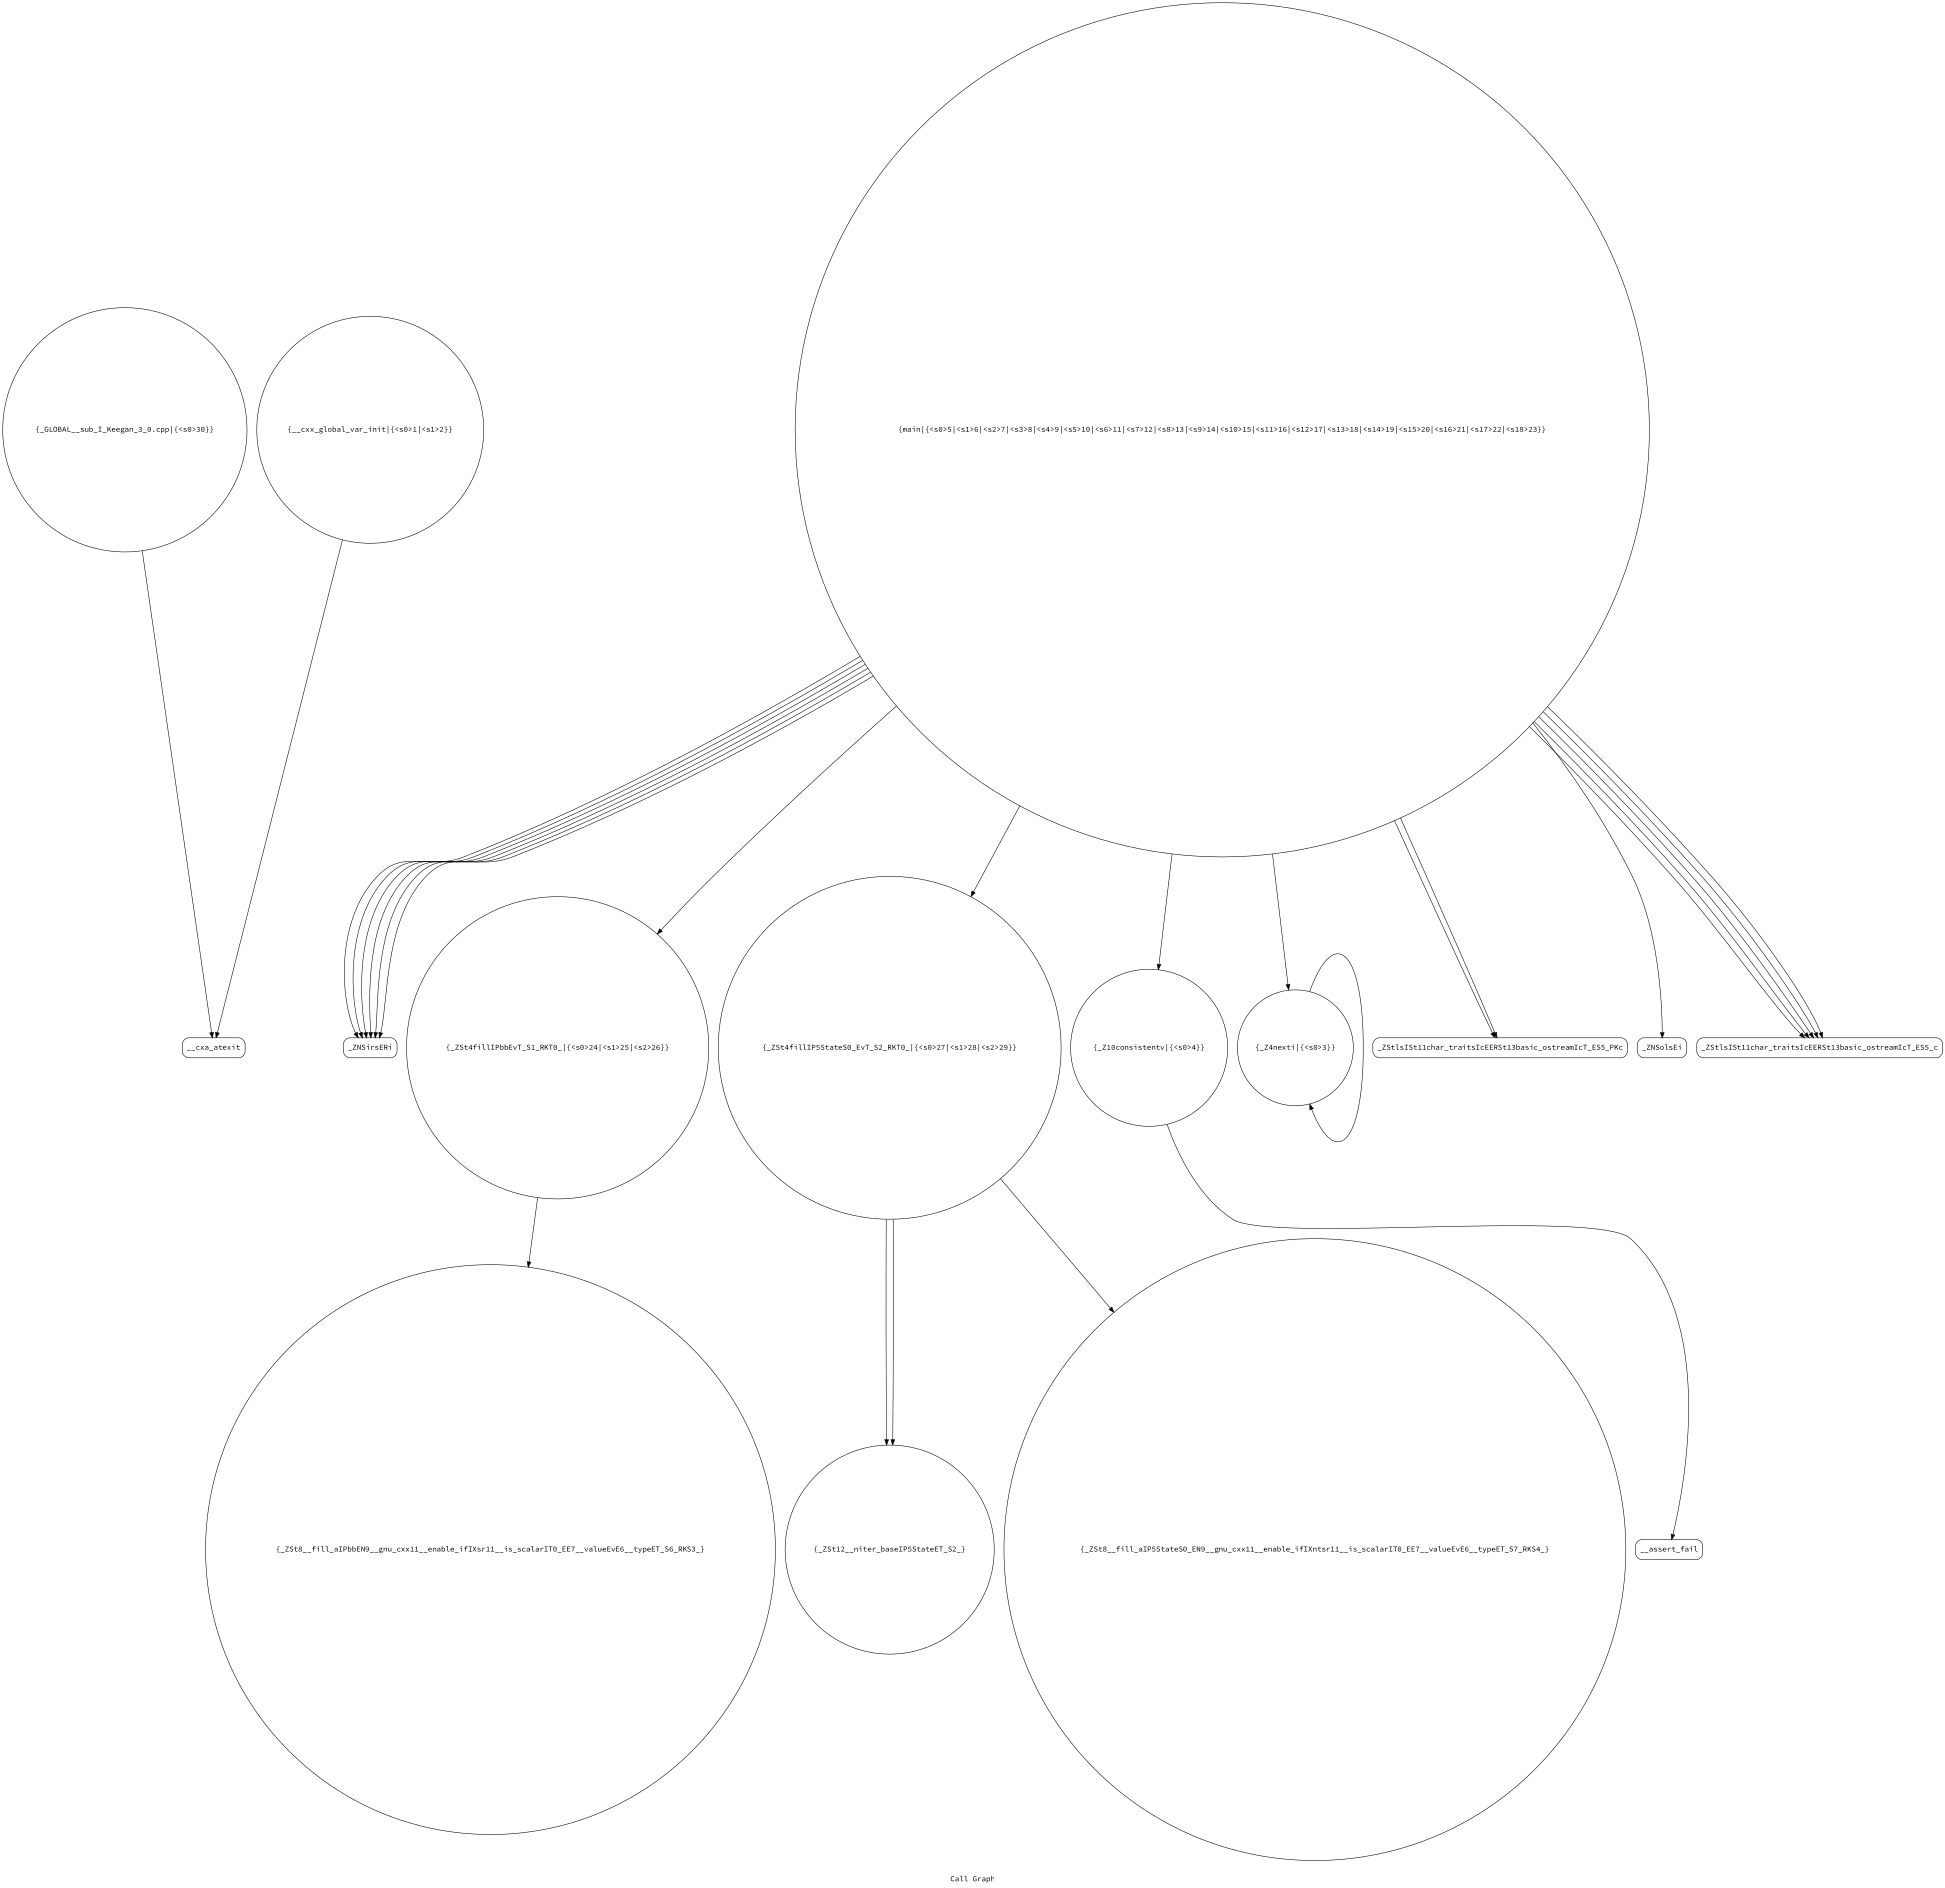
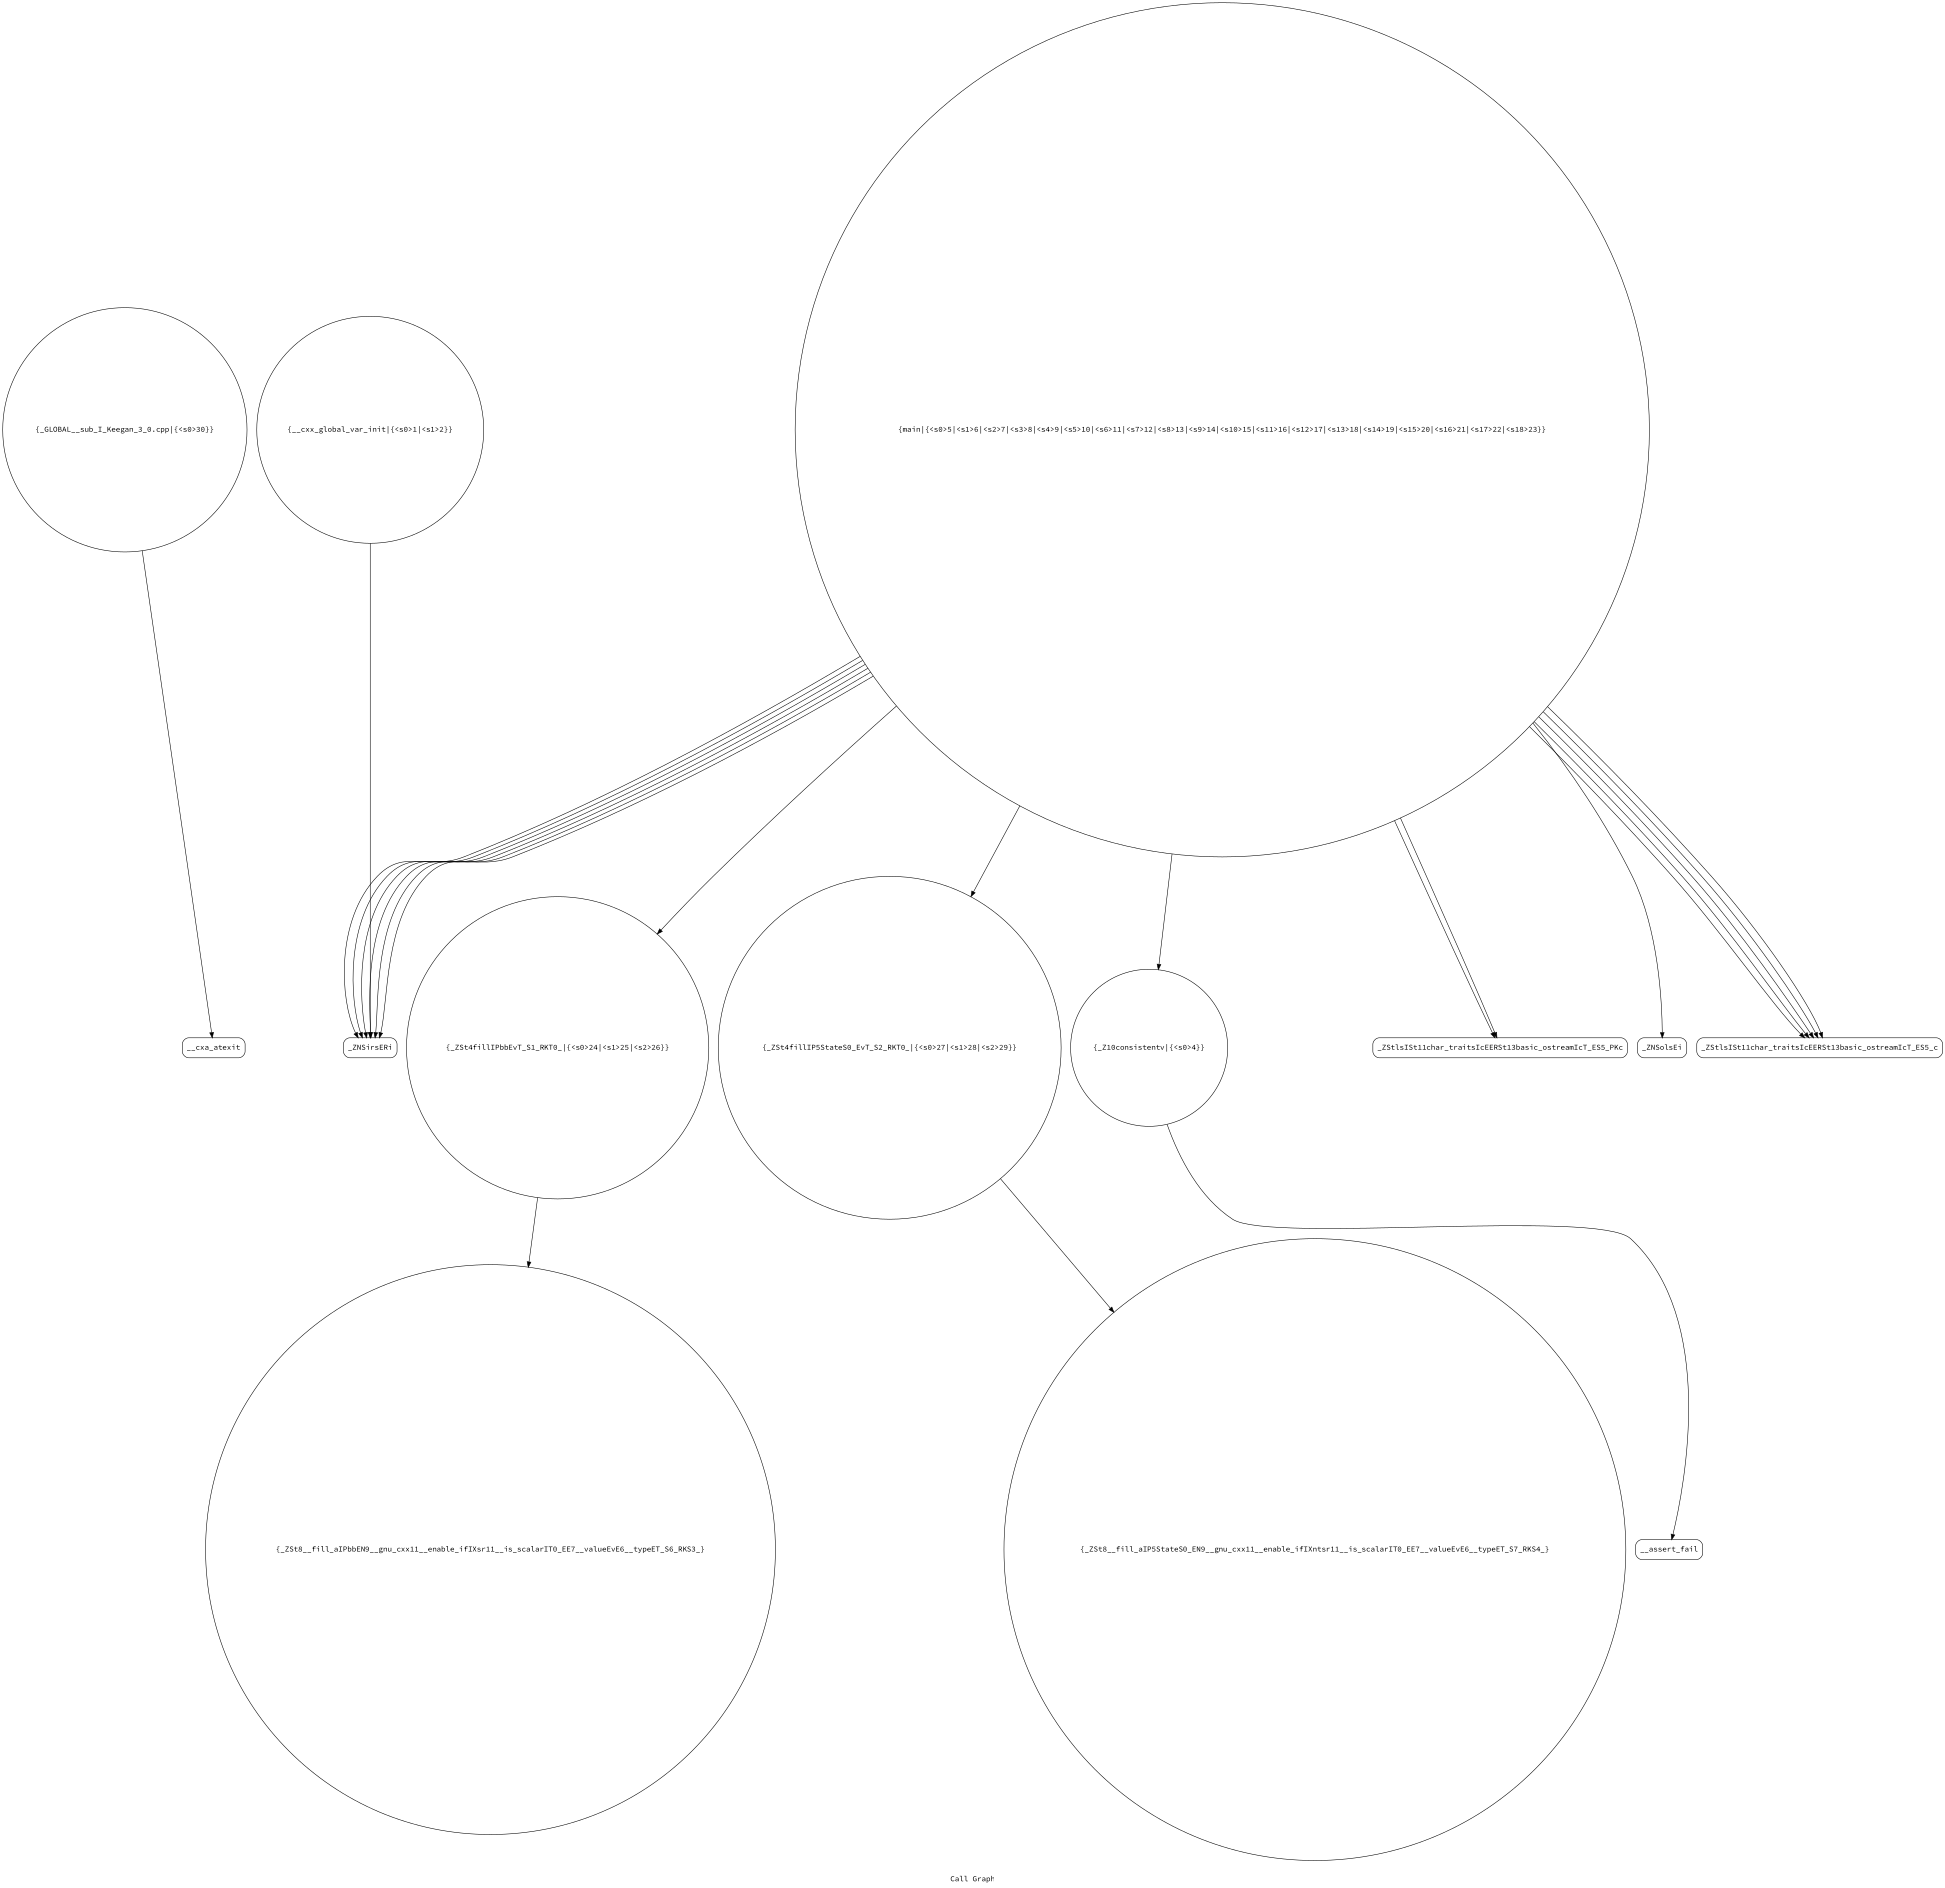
  digraph {
    fontname="Source Code Pro"
    label="Call Graph"
    node [fontname="Source Code Pro" shape=circle]
    edge [color=black fontname="Source Code Pro" tailport=s0]
    n1 [label="{__cxx_global_var_init|{<s0>1|<s1>2}}"]
    n2 [label="{__cxa_atexit}" shape=Mrecord]
    n3 [label="{main|{<s0>5|<s1>6|<s2>7|<s3>8|<s4>9|<s5>10|<s6>11|<s7>12|<s8>13|<s9>14|<s10>15|<s11>16|<s12>17|<s13>18|<s14>19|<s15>20|<s16>21|<s17>22|<s18>23}}"]
    n4 [label="{_ZNSirsERi}" shape=Mrecord]
    n5 [label="{_ZSt4fillIPbbEvT_S1_RKT0_|{<s0>24|<s1>25|<s2>26}}"]
    n6 [label="{_ZSt4fillIP5StateS0_EvT_S2_RKT0_|{<s0>27|<s1>28|<s2>29}}"]
    n7 [label="{_Z10consistentv|{<s0>4}}"]
-   n8 [label="{_Z4nexti|{<s0>3}}"]
    n9 [label="{_ZStlsISt11char_traitsIcEERSt13basic_ostreamIcT_ES5_PKc}" shape=Mrecord]
    n10 [label="{_ZNSolsEi}" shape=Mrecord]
    n11 [label="{_ZStlsISt11char_traitsIcEERSt13basic_ostreamIcT_ES5_c}" shape=Mrecord]
    n12 [label="{_ZSt8__fill_aIPbbEN9__gnu_cxx11__enable_ifIXsr11__is_scalarIT0_EE7__valueEvE6__typeET_S6_RKS3_}"]
-   n13 [label="{_ZSt12__niter_baseIP5StateET_S2_}"]
    n14 [label="{_ZSt8__fill_aIP5StateS0_EN9__gnu_cxx11__enable_ifIXntsr11__is_scalarIT0_EE7__valueEvE6__typeET_S7_RKS4_}"]
    n15 [label="{__assert_fail}" shape=Mrecord]
    n16 [label="{_GLOBAL__sub_I_Keegan_3_0.cpp|{<s0>30}}"]
-   n1 -> n2 [tailport=s1]
+   n1 -> n4 [tailport=s1]
    n3 -> n4
    n3 -> n4 [tailport=s1]
    n3 -> n4 [tailport=s2]
    n3 -> n4 [tailport=s5]
    n3 -> n4 [tailport=s7]
    n3 -> n4 [tailport=s8]
    n3 -> n5 [tailport=s3]
    n3 -> n6 [tailport=s4]
    n3 -> n7 [tailport=s9]
-   n3 -> n8 [tailport=s10]
    n3 -> n9 [tailport=s11]
    n3 -> n9 [tailport=s13]
    n3 -> n10 [tailport=s12]
    n3 -> n11 [tailport=s14]
    n3 -> n11 [tailport=s15]
    n3 -> n11 [tailport=s16]
    n3 -> n11 [tailport=s17]
    n3 -> n11 [tailport=s18]
    n5 -> n12 [tailport=s2]
-   n6 -> n13
-   n6 -> n13 [tailport=s1]
    n6 -> n14 [tailport=s2]
    n7 -> n15
-   n8 -> n8
    n16 -> n2
  }
